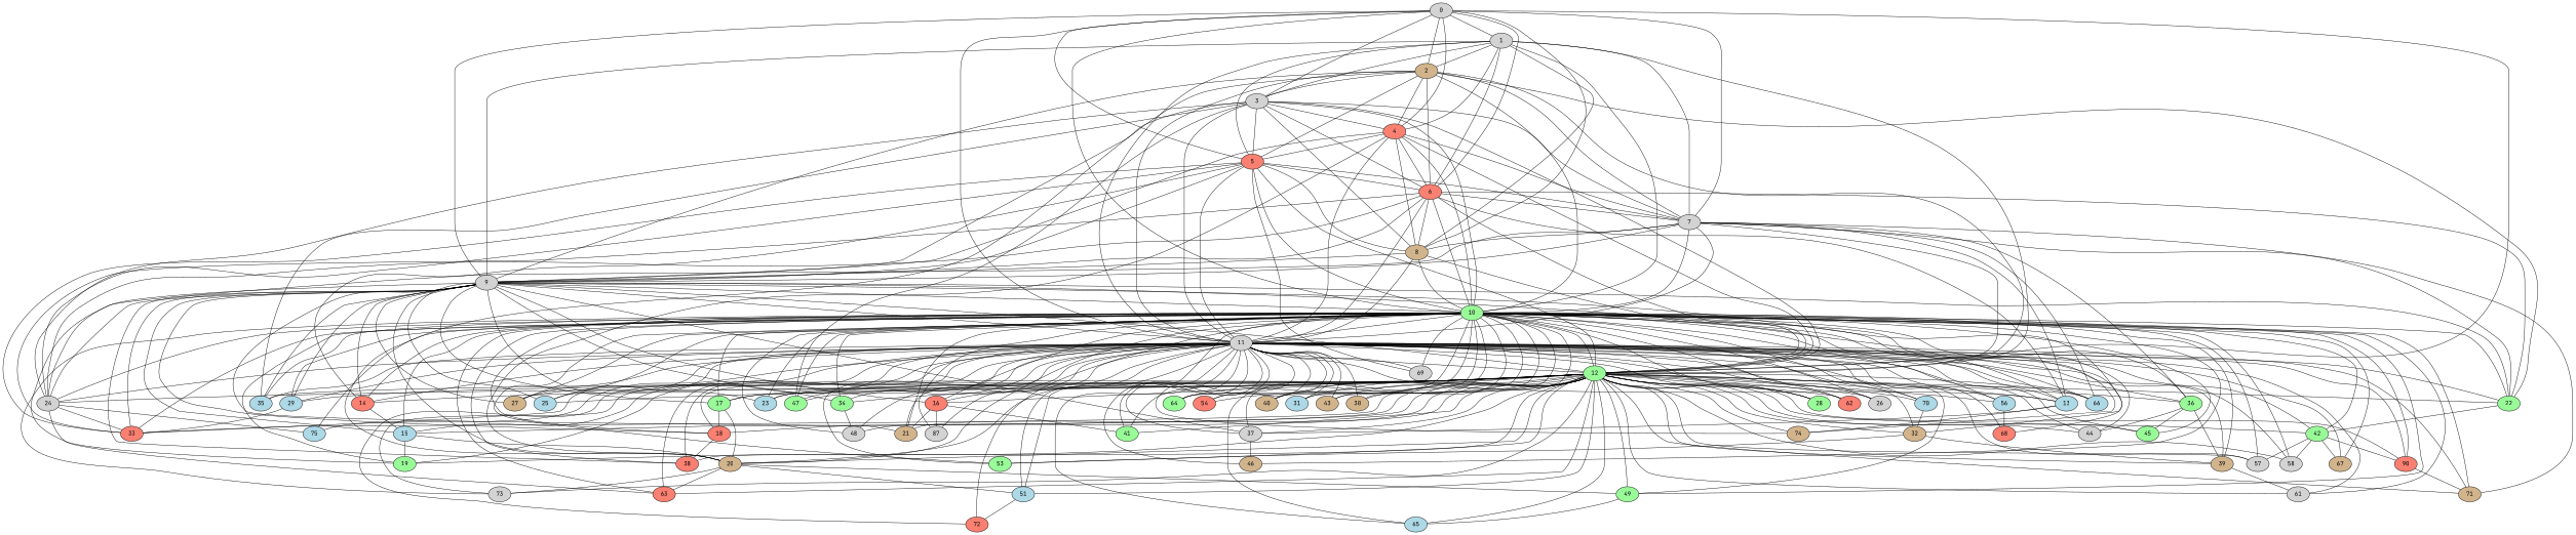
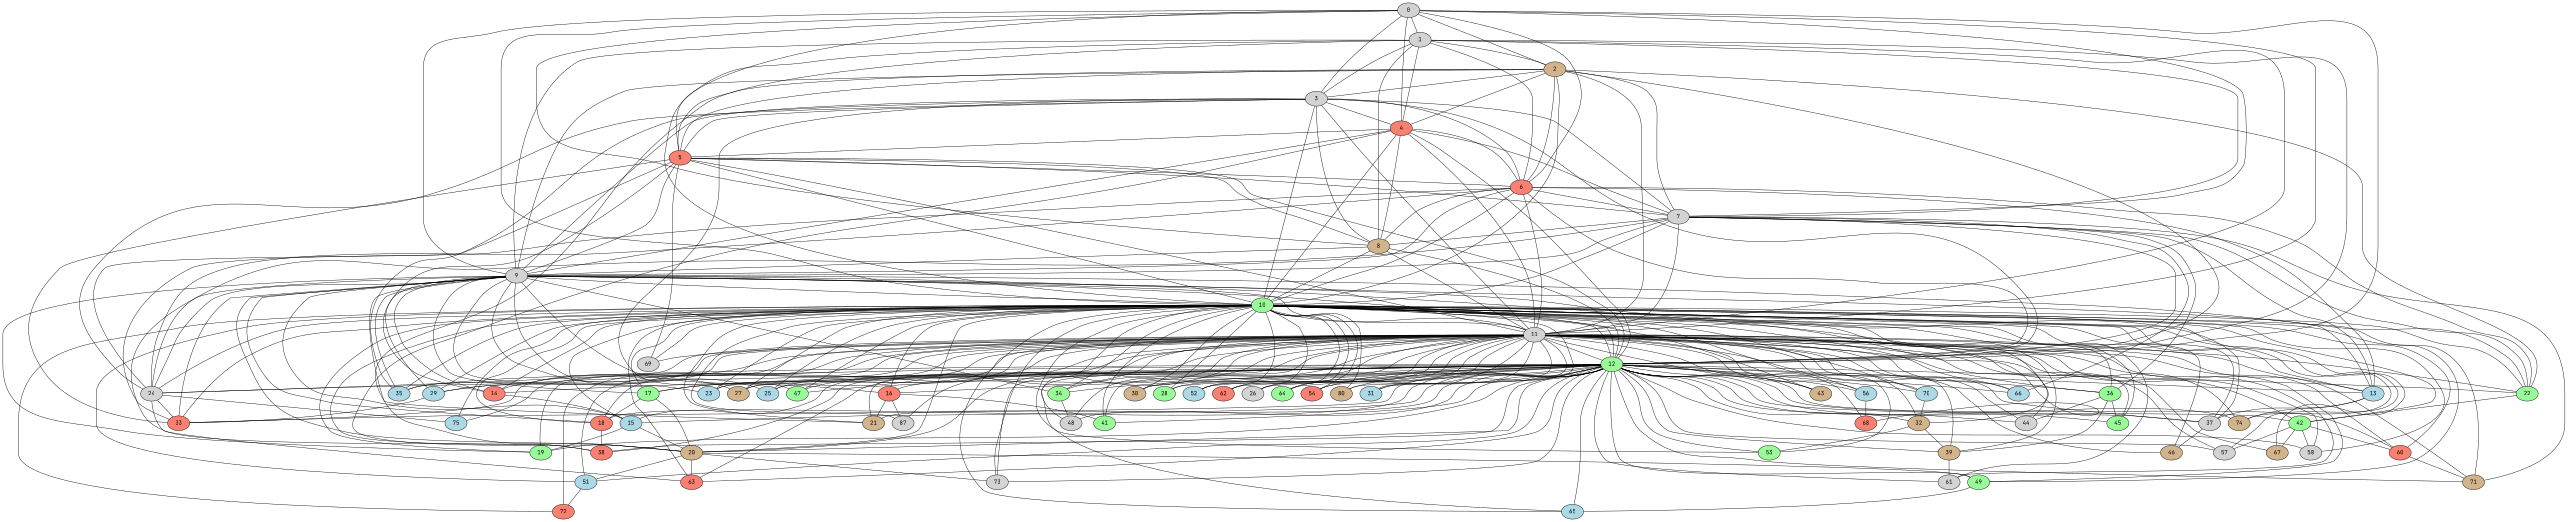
  graph {
    fontname="JetBrains Mono"
    node [fillcolor=lightgrey fontname="JetBrains Mono" style=filled]
    edge [fontname="JetBrains Mono"]
    8 [fillcolor=tan]
    9
    10 [fillcolor=palegreen]
    11
    12 [fillcolor=palegreen]
    20 [fillcolor=tan]
    22 [fillcolor=palegreen]
    24
    35 [fillcolor=lightblue]
    14 [fillcolor=salmon]
    33 [fillcolor=salmon]
    13 [fillcolor=lightblue]
    15 [fillcolor=lightblue]
    17 [fillcolor=palegreen]
    18 [fillcolor=salmon]
    19 [fillcolor=palegreen]
    21 [fillcolor=tan]
    16 [fillcolor=salmon]
    23 [fillcolor=lightblue]
    27 [fillcolor=tan]
    25 [fillcolor=lightblue]
    29 [fillcolor=lightblue]
    32 [fillcolor=tan]
    34 [fillcolor=palegreen]
    37
    38 [fillcolor=salmon]
    47 [fillcolor=palegreen]
    69
    66 [fillcolor=lightblue]
    36 [fillcolor=palegreen]
    71 [fillcolor=tan]
    65 [fillcolor=lightblue]
    67 [fillcolor=tan]
    68 [fillcolor=salmon]
    39 [fillcolor=tan]
-   40 [fillcolor=tan]
+   40 [fillcolor=tan label=80]
    31 [fillcolor=lightblue]
    41 [fillcolor=palegreen]
    42 [fillcolor=palegreen]
    44
    43 [fillcolor=tan]
    30 [fillcolor=tan]
    45 [fillcolor=palegreen]
    46 [fillcolor=tan]
    28 [fillcolor=palegreen]
    48
    49 [fillcolor=palegreen]
    51 [fillcolor=lightblue]
    53 [fillcolor=palegreen]
    57
    58
-   60 [fillcolor=salmon label=90]
+   60 [fillcolor=salmon]
+   52 [fillcolor=lightblue]
    61
    62 [fillcolor=salmon]
    26
    56 [fillcolor=lightblue]
    72 [fillcolor=salmon]
    73
    64 [fillcolor=palegreen]
    63 [fillcolor=salmon]
    74 [fillcolor=tan]
    75 [fillcolor=lightblue]
    54 [fillcolor=salmon]
    n65 [label=87]
    70 [fillcolor=lightblue]
    0
    1
    3
    2 [fillcolor=tan]
    4 [fillcolor=salmon]
    5 [fillcolor=salmon]
    6 [fillcolor=salmon]
    7
    8 -- 9
    8 -- 10
    8 -- 11
    8 -- 12
    9 -- 10
    9 -- 11
    9 -- 12
    9 -- 20
    9 -- 22
    9 -- 24
    9 -- 35
    9 -- 14
    9 -- 33
    9 -- 13
    9 -- 15
    9 -- 17
    9 -- 18
    9 -- 19
    9 -- 21
    9 -- 16
    9 -- 23
    9 -- 27
    9 -- 25
    9 -- 29
    9 -- 32
    9 -- 34
    9 -- 37
    9 -- 38
    10 -- 11
    10 -- 12
    10 -- 20
    10 -- 22
    10 -- 24
    10 -- 35
    10 -- 14
    10 -- 33
    10 -- 13
    10 -- 15
    10 -- 17
    10 -- 18
    10 -- 19
    10 -- 21
    10 -- 16
    10 -- 23
    10 -- 27
    10 -- 25
    10 -- 29
    10 -- 34
    10 -- 37
    10 -- 38
    10 -- 47
    10 -- 69
    10 -- 66
    10 -- 36
    10 -- 71
    10 -- 65
    10 -- 67
    10 -- 68
    10 -- 39
    10 -- 40
    10 -- 31
    10 -- 41
    10 -- 42
    10 -- 44
    10 -- 43
    10 -- 30
    10 -- 45
    10 -- 46
    10 -- 28
    10 -- 48
    10 -- 49
    10 -- 51
    10 -- 53
    10 -- 57
    10 -- 58
    10 -- 60
+   10 -- 52
    10 -- 61
    10 -- 62
    10 -- 26
    10 -- 56
    10 -- 72
    10 -- 73
    10 -- 64
    10 -- 63
    10 -- 74
    10 -- 75
    10 -- 54
    10 -- n65
    10 -- 70
    11 -- 12
    11 -- 20
    11 -- 22
    11 -- 24
    11 -- 35
    11 -- 14
    11 -- 33
    11 -- 13
    11 -- 15
    11 -- 17
    11 -- 18
    11 -- 19
    11 -- 21
    11 -- 16
    11 -- 23
    11 -- 27
    11 -- 25
    11 -- 29
    11 -- 32
    11 -- 34
    11 -- 37
    11 -- 38
    11 -- 47
    11 -- 69
    11 -- 66
    11 -- 36
    11 -- 71
    11 -- 65
    11 -- 67
    11 -- 68
    11 -- 39
    11 -- 40
    11 -- 31
    11 -- 41
    11 -- 42
    11 -- 44
    11 -- 43
    11 -- 30
    11 -- 45
    11 -- 46
    11 -- 28
    11 -- 48
    11 -- 49
    11 -- 51
    11 -- 53
    11 -- 57
    11 -- 58
    11 -- 60
+   11 -- 52
    11 -- 61
    11 -- 62
    11 -- 26
    11 -- 56
    11 -- 72
    11 -- 73
    11 -- 64
    11 -- 63
    11 -- 74
    11 -- 75
    11 -- 54
    11 -- n65
    11 -- 70
    12 -- 20
    12 -- 22
    12 -- 24
    12 -- 35
    12 -- 14
    12 -- 33
    12 -- 13
    12 -- 15
    12 -- 17
    12 -- 18
    12 -- 19
    12 -- 21
    12 -- 16
    12 -- 23
    12 -- 27
    12 -- 25
    12 -- 29
    12 -- 32
    12 -- 34
    12 -- 37
    12 -- 38
    12 -- 47
    12 -- 66
    12 -- 36
    12 -- 71
    12 -- 65
    12 -- 39
    12 -- 40
    12 -- 31
    12 -- 41
    12 -- 42
    12 -- 44
    12 -- 43
    12 -- 30
    12 -- 45
    12 -- 28
    12 -- 48
    12 -- 49
    12 -- 51
    12 -- 53
    12 -- 57
    12 -- 58
    12 -- 60
+   12 -- 52
    12 -- 61
    12 -- 62
    12 -- 26
    12 -- 56
    12 -- 73
    12 -- 64
    12 -- 63
    12 -- 74
    12 -- 54
    12 -- 70
    20 -- 49
    20 -- 51
    20 -- 73
    20 -- 63
    22 -- 42
    24 -- 33
    24 -- 63
    24 -- 75
    14 -- 15
    13 -- 37
    13 -- 74
    15 -- 20
    15 -- 19
    17 -- 20
    17 -- 18
    18 -- 38
    16 -- 21
    16 -- 41
    16 -- n65
    29 -- 33
    32 -- 39
    32 -- 53
    34 -- 48
    37 -- 46
    36 -- 39
    36 -- 44
    36 -- 45
    39 -- 61
    42 -- 67
    42 -- 57
    42 -- 58
    42 -- 60
    49 -- 65
    51 -- 72
    60 -- 71
    56 -- 68
    70 -- 32
    0 -- 8
    0 -- 9
    0 -- 10
    0 -- 11
    0 -- 12
    0 -- 1
    0 -- 3
    0 -- 2
    0 -- 4
    0 -- 5
    0 -- 6
    0 -- 7
    1 -- 8
    1 -- 9
    1 -- 10
    1 -- 11
    1 -- 12
    1 -- 3
    1 -- 2
    1 -- 4
    1 -- 5
    1 -- 6
    1 -- 7
    3 -- 8
    3 -- 9
    3 -- 10
    3 -- 11
    3 -- 12
    3 -- 24
    3 -- 35
    3 -- 47
    3 -- 4
    3 -- 5
    3 -- 6
    3 -- 7
    2 -- 9
    2 -- 10
    2 -- 11
    2 -- 12
    2 -- 20
    2 -- 22
    2 -- 3
    2 -- 4
    2 -- 5
    2 -- 6
    2 -- 7
    4 -- 8
    4 -- 9
    4 -- 10
    4 -- 11
    4 -- 12
    4 -- 20
    4 -- 5
    4 -- 6
    4 -- 7
    5 -- 8
    5 -- 9
    5 -- 10
    5 -- 11
    5 -- 12
    5 -- 24
    5 -- 14
    5 -- 33
    5 -- 69
    5 -- 6
    5 -- 7
    6 -- 8
    6 -- 9
    6 -- 10
    6 -- 11
    6 -- 12
    6 -- 22
    6 -- 24
    6 -- 33
    6 -- 13
    6 -- 7
    7 -- 8
    7 -- 9
    7 -- 10
    7 -- 11
    7 -- 12
    7 -- 22
    7 -- 24
    7 -- 13
    7 -- 66
    7 -- 36
    7 -- 71
  }
